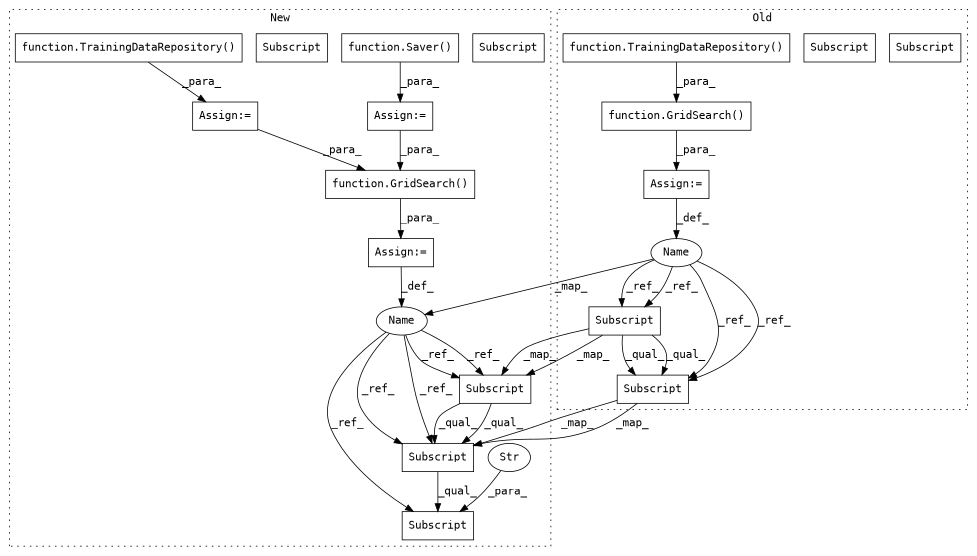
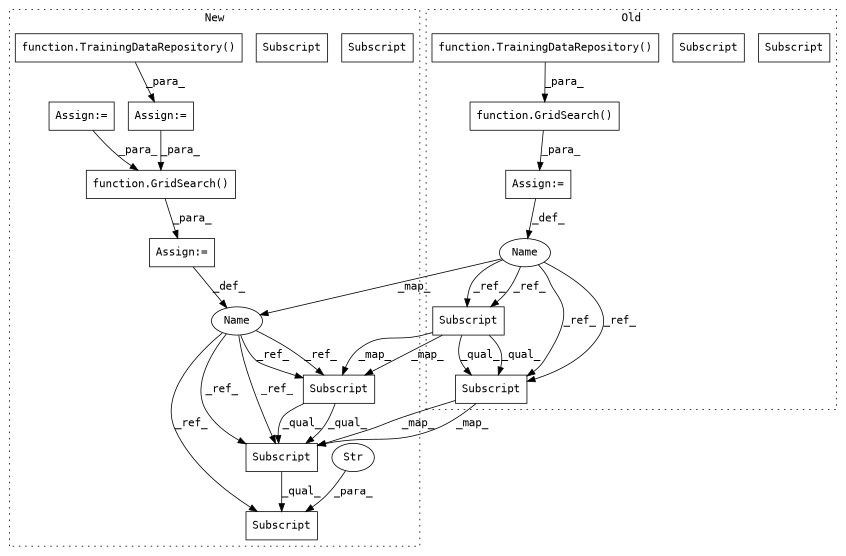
  digraph {
    fontname="DejaVu Sans Mono"
    node [a=63 l=3 s="3961,0" shape=box fontname="DejaVu Sans Mono"]
    edge [fontname="DejaVu Sans Mono"]
    n1 [a=75 l="11,1" label="function.GridSearch()" s="2789,2849"]
    n2 [a=68 label="Assign:=" s=2786]
    n3 [a=87 l=6 label=Name s=3302 shape=ellipse]
    n4 [l="37,0" label=Subscript s="3671,0"]
    n5 [l="19,0" label=Subscript s="3671,0"]
    n6 [a=75 l="23,1" label="function.TrainingDataRepository()" s="2667,2714"]
    n7 [l="37,0" label=Subscript s="3671,0"]
    n8 [l="19,0" label=Subscript s="3671,0"]
    n9 [l="52,0" label=Subscript]
    n10 [a=66 l=13 label=Str s=3999 shape=ellipse]
    n11 [a=87 l=6 label=Name s=3592 shape=ellipse]
    n12 [l="37,0" label=Subscript]
-   n13 [a=75 l="6,1" label="function.Saver()" s="3019,3048"]
    n14 [l="19,0" label=Subscript]
    n15 [a=75 l="11,1" label="function.GridSearch()" s="3072,3139"]
    n16 [a=75 l="23,1" label="function.TrainingDataRepository()" s="2898,2950"]
    n17 [a=68 label="Assign:=" s=3016]
    n18 [a=68 label="Assign:=" s=3069]
    n19 [a=68 label="Assign:=" s=2895]
    n20 [l="37,0" label=Subscript]
    n21 [l="19,0" label=Subscript]
    subgraph cluster_1 {
      label=Old
      style=dotted
      n1
      n2
      n3
      n4
      n5
      n6
      n7
      n8
    }
    subgraph cluster_2 {
      label=New
      style=dotted
      n9
      n10
      n11
      n12
-     n13
      n14
      n15
      n16
      n17
      n18
      n19
      n20
      n21
    }
    n1 -> n2 [label=_para_]
    n2 -> n3 [label=_def_]
    n3 -> n7 [label=_ref_]
    n3 -> n7 [label=_ref_]
    n3 -> n8 [label=_ref_]
    n3 -> n8 [label=_ref_]
    n3 -> n11 [label=_map_]
    n6 -> n1 [label=_para_]
    n7 -> n20 [label=_map_]
    n7 -> n20 [label=_map_]
    n8 -> n7 [label=_qual_]
    n8 -> n7 [label=_qual_]
    n8 -> n21 [label=_map_]
    n8 -> n21 [label=_map_]
    n10 -> n9 [label=_para_]
    n11 -> n9 [label=_ref_]
    n11 -> n20 [label=_ref_]
    n11 -> n20 [label=_ref_]
    n11 -> n21 [label=_ref_]
    n11 -> n21 [label=_ref_]
-   n13 -> n17 [label=_para_]
    n15 -> n18 [label=_para_]
    n16 -> n19 [label=_para_]
    n17 -> n15 [label=_para_]
    n18 -> n11 [label=_def_]
    n19 -> n15 [label=_para_]
    n20 -> n9 [label=_qual_]
    n21 -> n20 [label=_qual_]
    n21 -> n20 [label=_qual_]
  }
